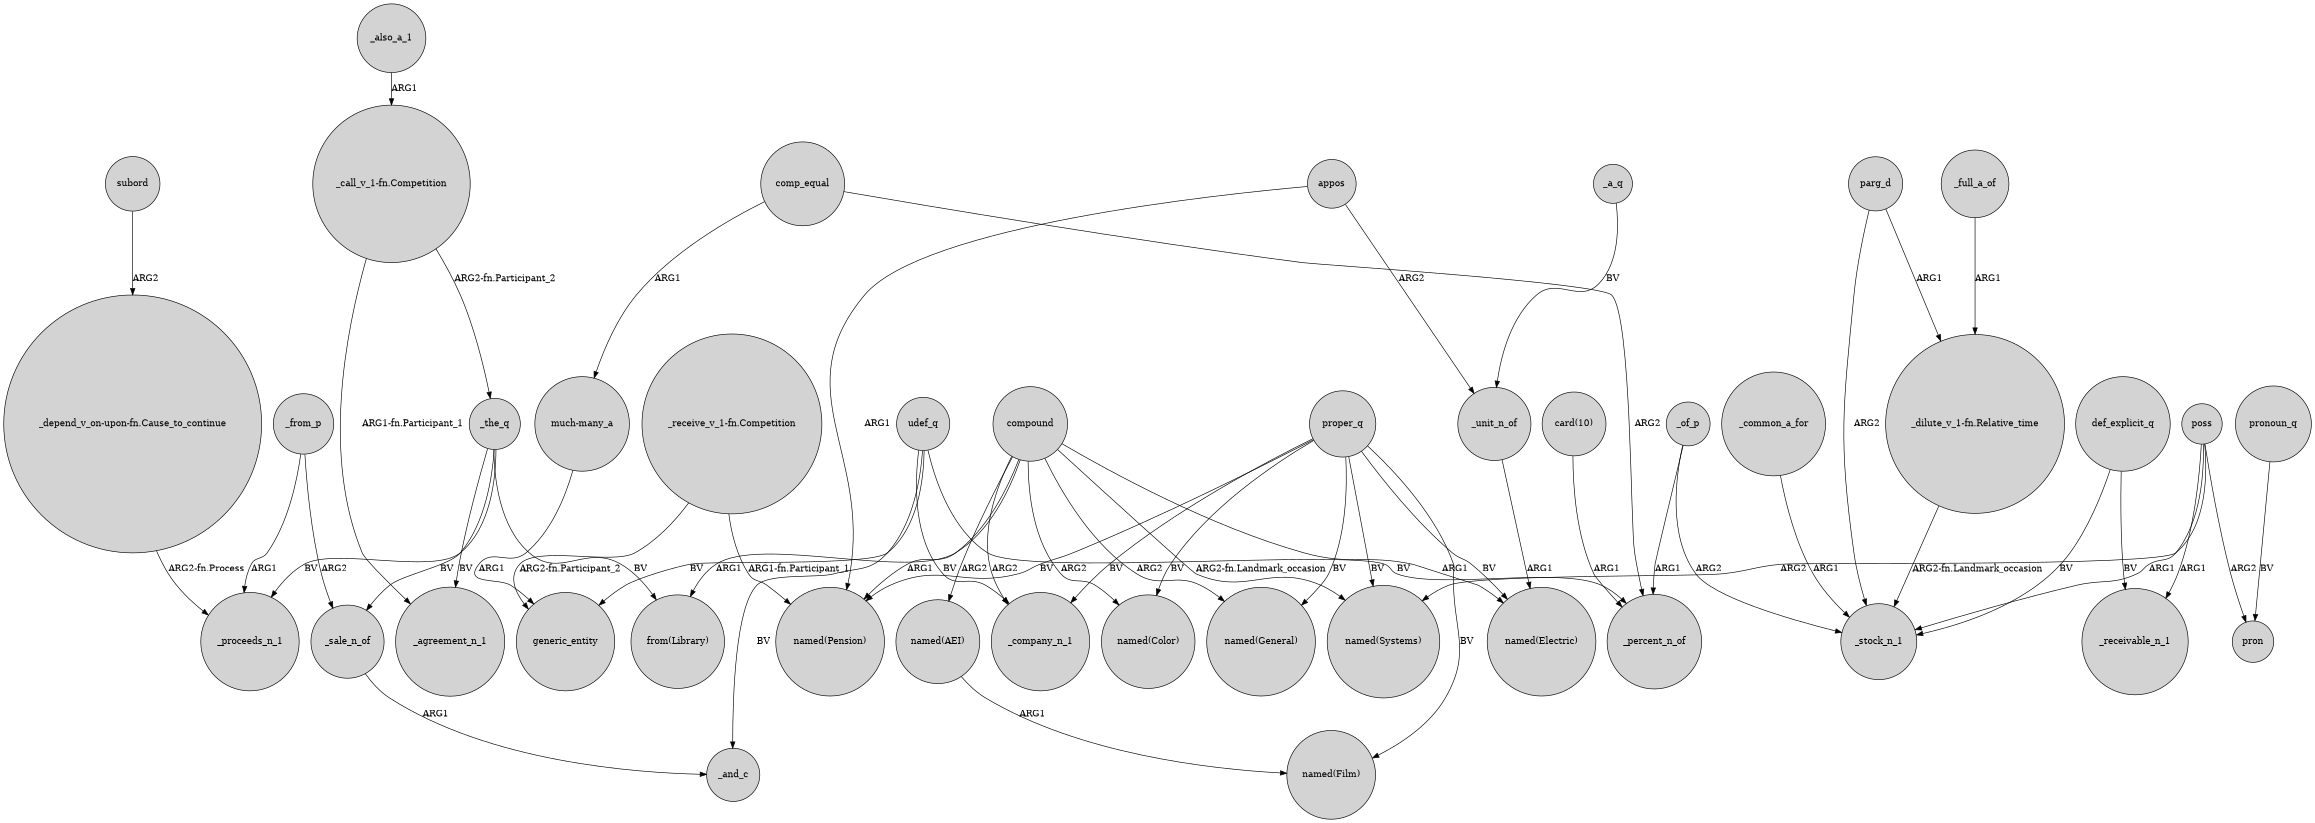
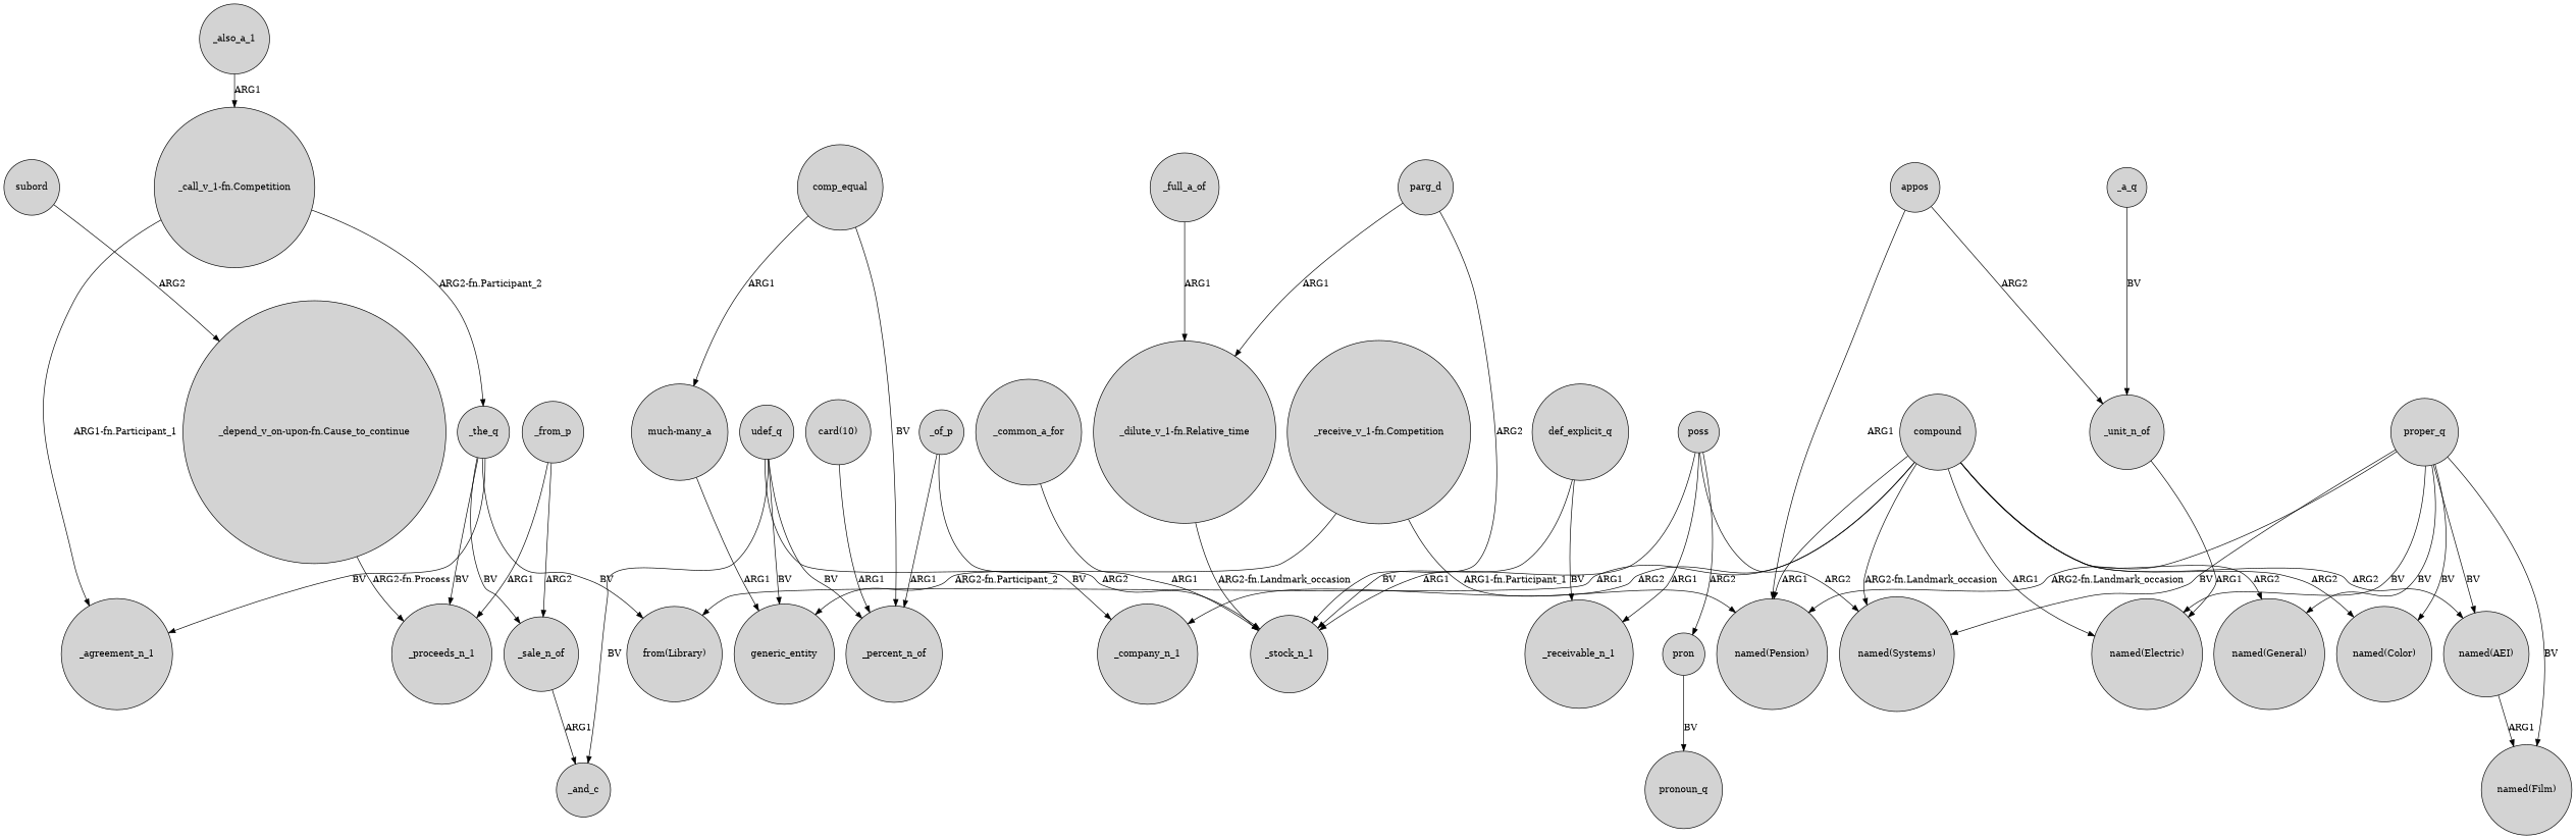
  digraph {
    node [shape=circle style=filled]
    subord
    "_depend_v_on-upon-fn.Cause_to_continue"
    "_receive_v_1-fn.Competition"
    "named(Pension)"
    generic_entity
    _proceeds_n_1
    _the_q
    _agreement_n_1
    n9 [label="from(Library)"]
    _sale_n_of
    _and_c
    "_call_v_1-fn.Competition"
    comp_equal
    _percent_n_of
    "much-many_a"
    proper_q
    "named(Color)"
    "named(Electric)"
    "named(AEI)"
    "named(Systems)"
    "named(Film)"
    "named(General)"
    _common_a_for
    _stock_n_1
    compound
    _company_n_1
    udef_q
    _also_a_1
    appos
    _unit_n_of
    _from_p
    parg_d
    "_dilute_v_1-fn.Relative_time"
    def_explicit_q
    _receivable_n_1
    _of_p
    poss
    pron
    pronoun_q
    _full_a_of
    "card(10)"
    _a_q
    subord -> "_depend_v_on-upon-fn.Cause_to_continue" [label=ARG2]
    "_depend_v_on-upon-fn.Cause_to_continue" -> _proceeds_n_1 [label="ARG2-fn.Process"]
    "_receive_v_1-fn.Competition" -> "named(Pension)" [label="ARG1-fn.Participant_1"]
    "_receive_v_1-fn.Competition" -> generic_entity [label="ARG2-fn.Participant_2"]
    _the_q -> _proceeds_n_1 [label=BV]
    _the_q -> _agreement_n_1 [label=BV]
    _the_q -> n9 [label=BV]
    _the_q -> _sale_n_of [label=BV]
    _sale_n_of -> _and_c [label=ARG1]
    "_call_v_1-fn.Competition" -> _the_q [label="ARG2-fn.Participant_2"]
    "_call_v_1-fn.Competition" -> _agreement_n_1 [label="ARG1-fn.Participant_1"]
-   comp_equal -> _percent_n_of [label=ARG2]
+   comp_equal -> _percent_n_of [label=BV]
    comp_equal -> "much-many_a" [label=ARG1]
    "much-many_a" -> generic_entity [label=ARG1]
-   proper_q -> "named(Pension)" [label=BV]
+   proper_q -> "named(Pension)" [label="ARG2-fn.Landmark_occasion"]
    proper_q -> "named(Color)" [label=BV]
    proper_q -> "named(Electric)" [label=BV]
-   proper_q -> _company_n_1 [label=BV]
+   proper_q -> "named(AEI)" [label=BV]
    proper_q -> "named(Systems)" [label=BV]
    proper_q -> "named(Film)" [label=BV]
    proper_q -> "named(General)" [label=BV]
    "named(AEI)" -> "named(Film)" [label=ARG1]
    _common_a_for -> _stock_n_1 [label=ARG1]
    compound -> "named(Pension)" [label=ARG1]
    compound -> n9 [label=ARG1]
    compound -> "named(Color)" [label=ARG2]
    compound -> "named(Electric)" [label=ARG1]
    compound -> "named(AEI)" [label=ARG2]
    compound -> "named(Systems)" [label="ARG2-fn.Landmark_occasion"]
    compound -> "named(General)" [label=ARG2]
    compound -> _company_n_1 [label=ARG2]
    udef_q -> generic_entity [label=BV]
    udef_q -> _and_c [label=BV]
    udef_q -> _percent_n_of [label=BV]
    udef_q -> _company_n_1 [label=BV]
    _also_a_1 -> "_call_v_1-fn.Competition" [label=ARG1]
    appos -> "named(Pension)" [label=ARG1]
    appos -> _unit_n_of [label=ARG2]
    _unit_n_of -> "named(Electric)" [label=ARG1]
    _from_p -> _proceeds_n_1 [label=ARG1]
    _from_p -> _sale_n_of [label=ARG2]
    parg_d -> _stock_n_1 [label=ARG2]
    parg_d -> "_dilute_v_1-fn.Relative_time" [label=ARG1]
    "_dilute_v_1-fn.Relative_time" -> _stock_n_1 [label="ARG2-fn.Landmark_occasion"]
    def_explicit_q -> _stock_n_1 [label=BV]
    def_explicit_q -> _receivable_n_1 [label=BV]
    _of_p -> _percent_n_of [label=ARG1]
    _of_p -> _stock_n_1 [label=ARG2]
    poss -> "named(Systems)" [label=ARG2]
    poss -> _stock_n_1 [label=ARG1]
    poss -> _receivable_n_1 [label=ARG1]
    poss -> pron [label=ARG2]
-   pronoun_q -> pron [label=BV]
+   pron -> pronoun_q [label=BV]
    _full_a_of -> "_dilute_v_1-fn.Relative_time" [label=ARG1]
    "card(10)" -> _percent_n_of [label=ARG1]
    _a_q -> _unit_n_of [label=BV]
  }
